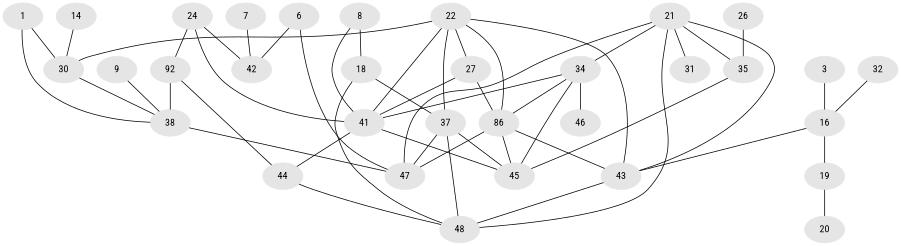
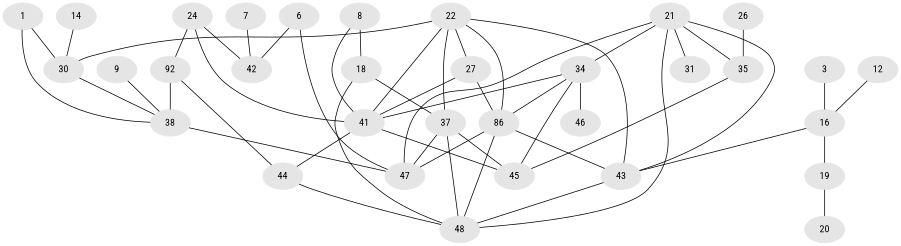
  graph {
    fontname="Roboto Condensed"
    node [color=gray90 fontname="Roboto Condensed" style=filled]
    edge [fontname="Roboto Condensed" weight=1.0]
    1
    30
    38
    47
    3
    16
    19
    43
    6
    42
    7
    8
    18
    41
    37
    48
    44
    45
    9
-   12 [label=32]
+   12
    14
    20
    27
    n24 [label=86]
    21
    31
    34
    35
    46
    22
    24
    n32 [label=92]
    26
    1 -- 30
    1 -- 38
    30 -- 38
    38 -- 47 [weight=2.0]
    3 -- 16
    16 -- 19
    16 -- 43
    19 -- 20
    43 -- 48
    6 -- 47
    6 -- 42
    7 -- 42
    8 -- 18
    8 -- 41
    18 -- 37
    18 -- 48
    41 -- 44
    41 -- 45
    37 -- 47
    37 -- 48
    37 -- 45
    44 -- 48
    9 -- 38
    12 -- 16
    14 -- 30
    27 -- 41
    27 -- n24
    n24 -- 47 [weight=2.0]
    n24 -- 43
-   n24 -- 45
+   n24 -- 48
    21 -- 47
    21 -- 43
    21 -- 48
    21 -- 31
    21 -- 34
    21 -- 35
    34 -- 41 [weight=2.0]
    34 -- 45
    34 -- n24
    34 -- 46 [weight=2.0]
    35 -- 45
    22 -- 30
    22 -- 43
    22 -- 41
    22 -- 37
    22 -- 27
    22 -- n24
    24 -- 42
    24 -- 41
    24 -- n32
    n32 -- 38 [weight=2.0]
    n32 -- 44
    26 -- 35
  }
